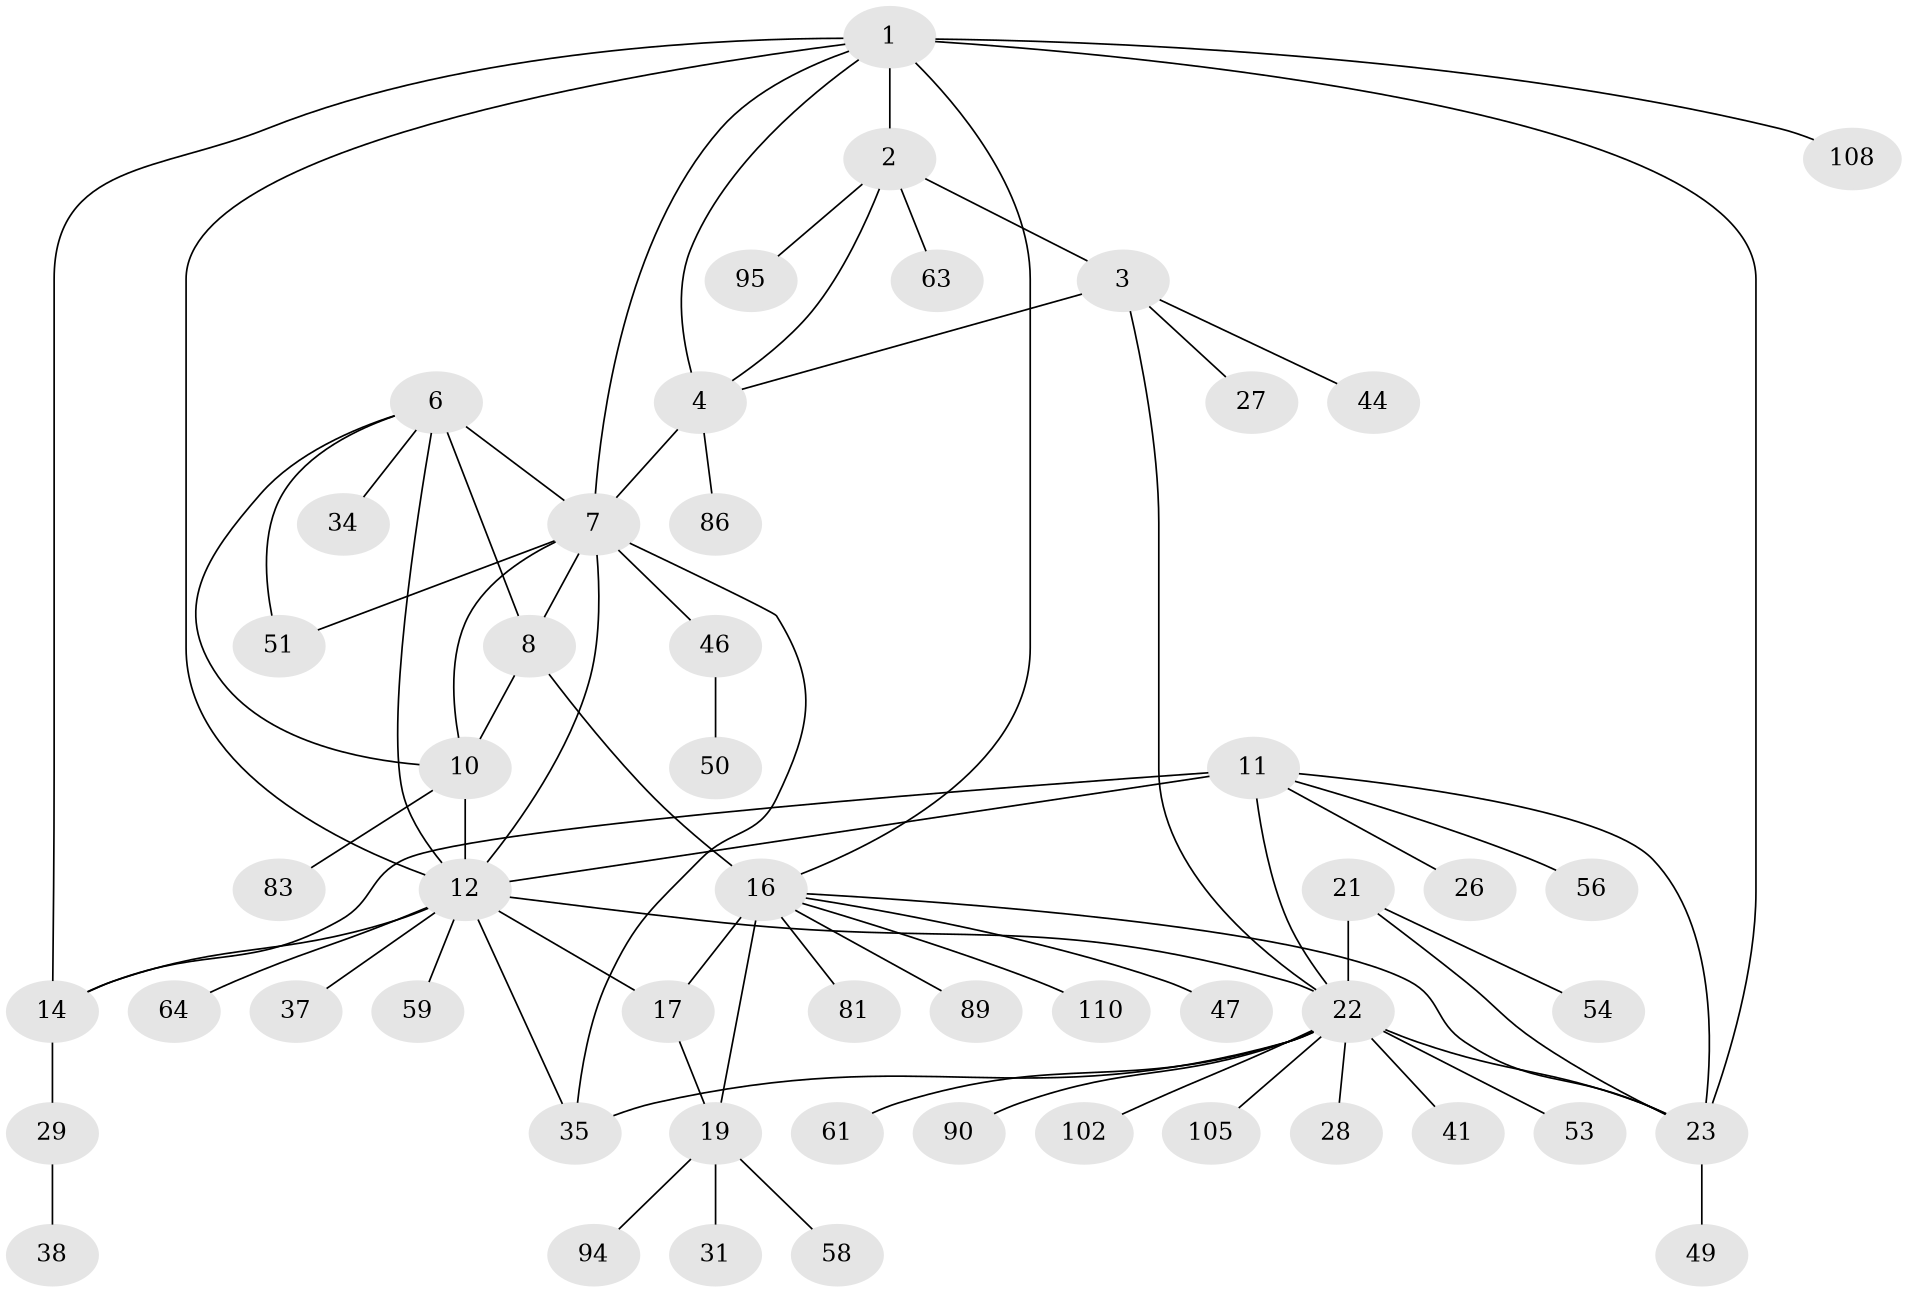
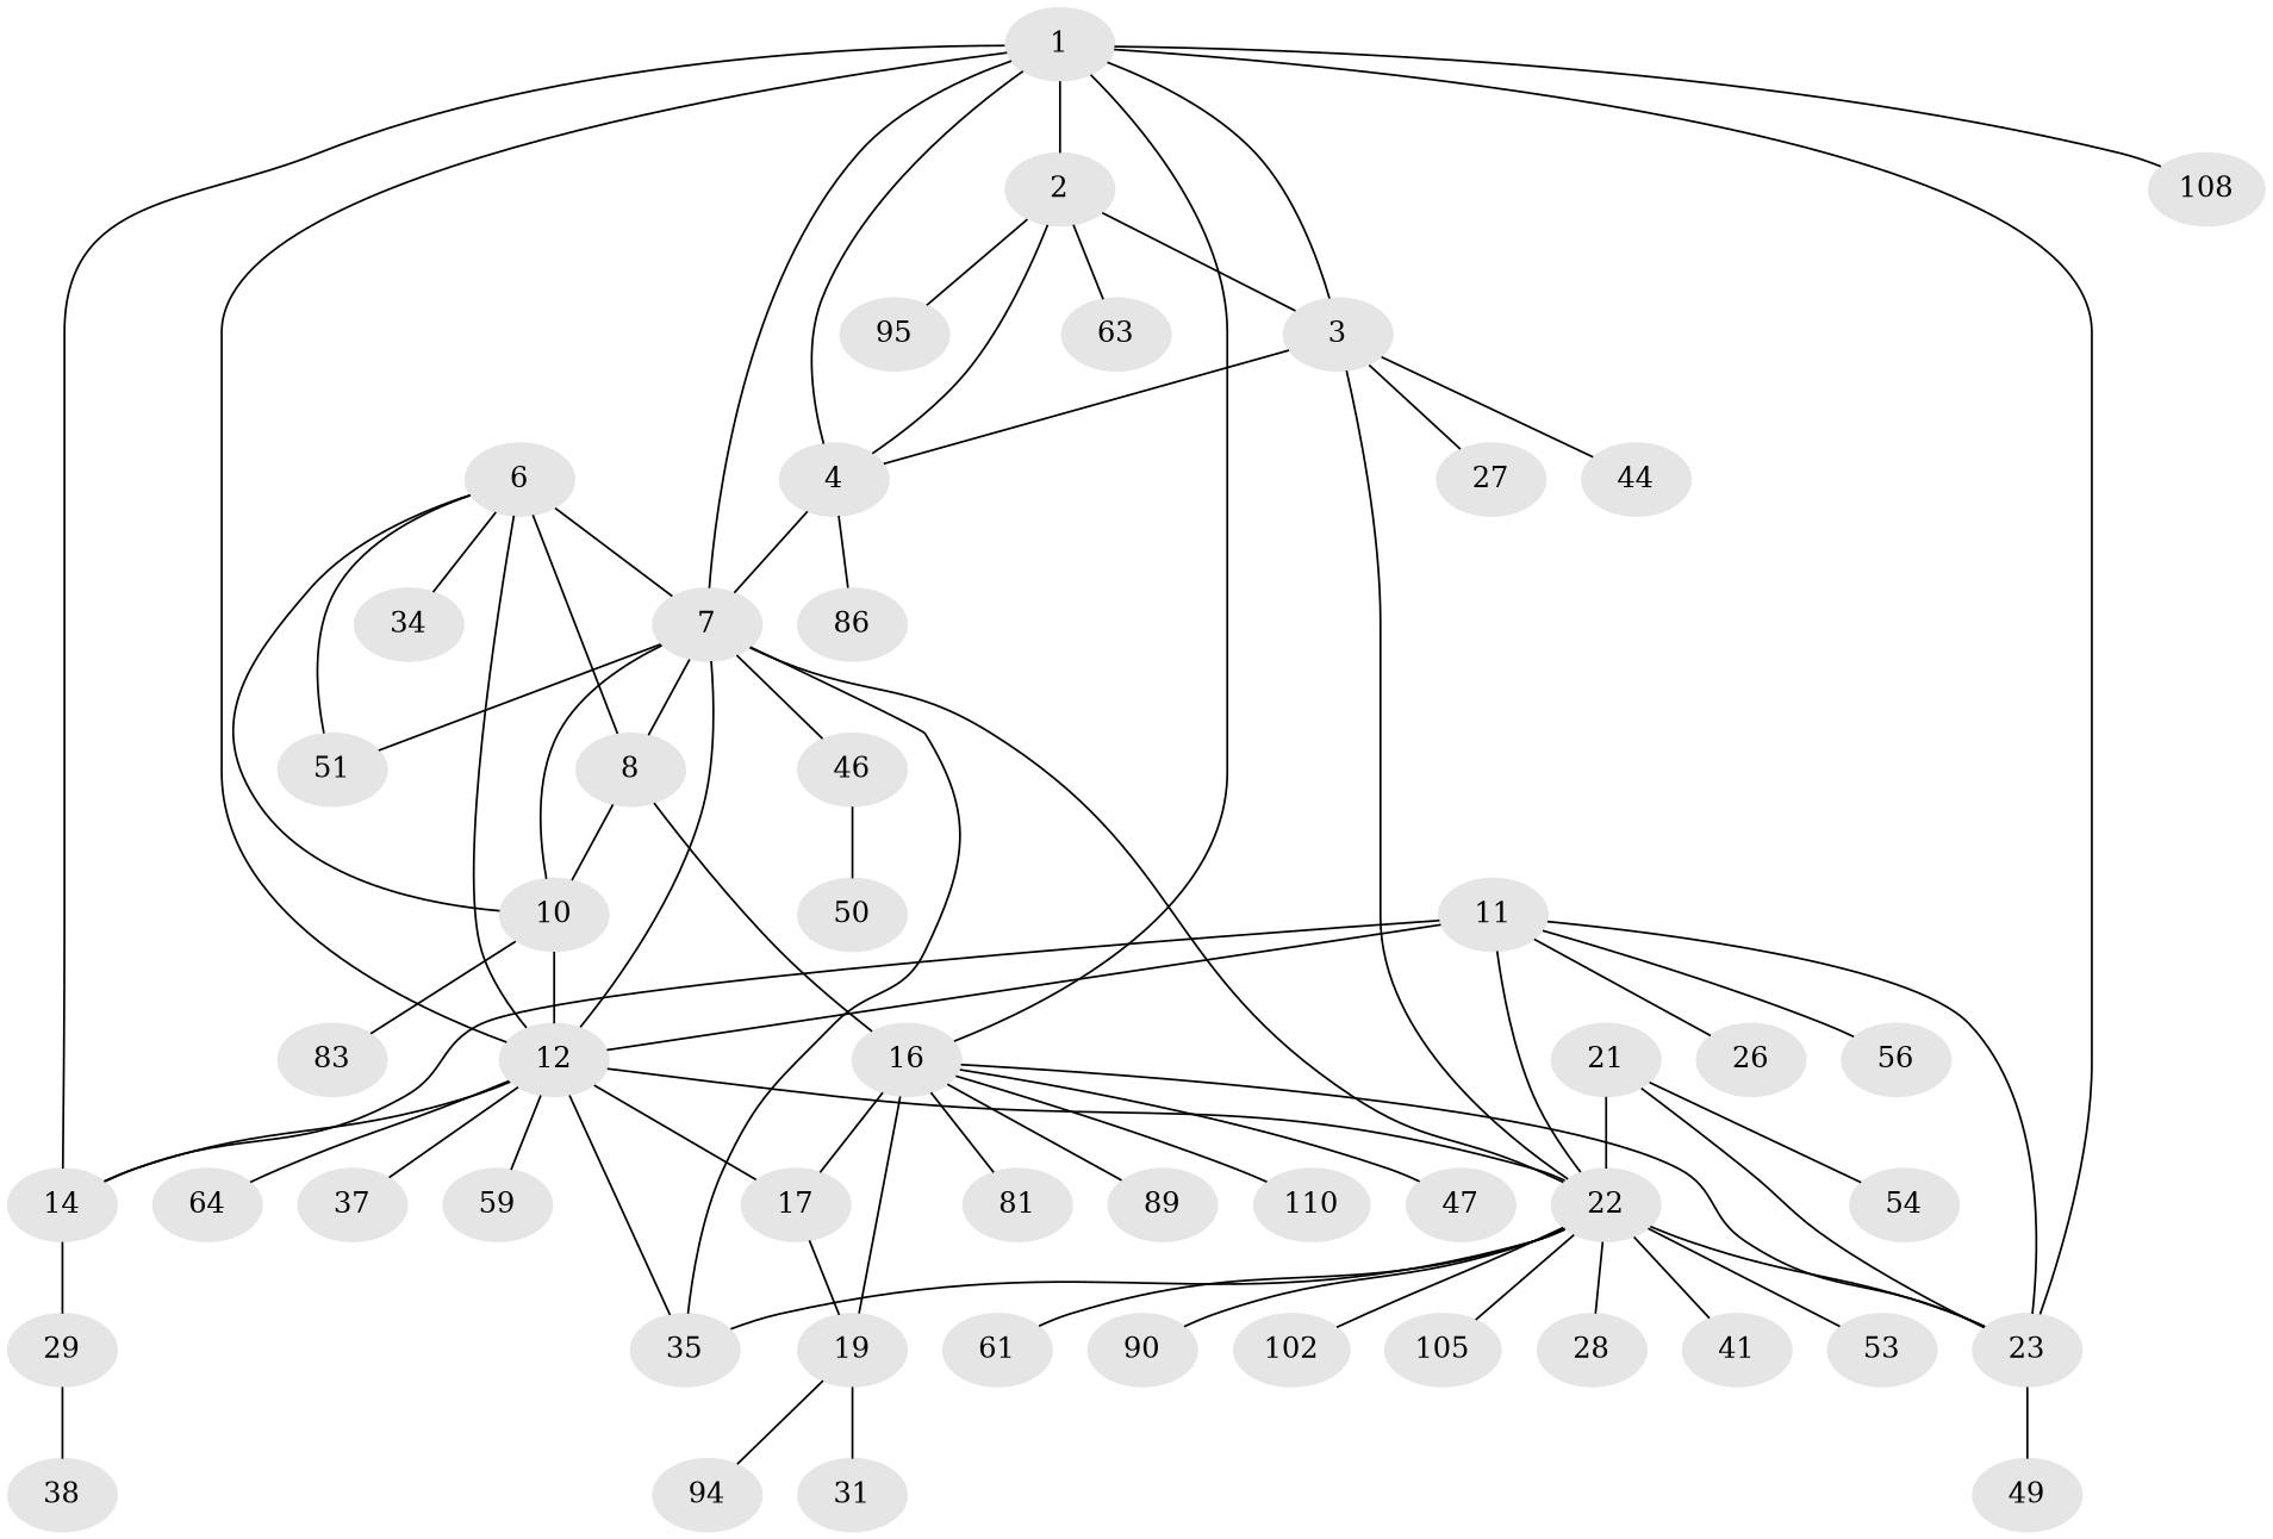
  graph {
    node [color=gray90 style=filled]
    1 [super="+5"]
    2 [super="+40"]
    3 [super="+85+100+79"]
    4
    7 [super="+106+48+9"]
    12 [super="+15+30+97+104+74+13"]
    14 [super="+42+87"]
    16 [super="+18+20+71+103"]
    23 [super="+36+33"]
    108
    63
    95
    22 [super="+24+25"]
    27
    44
    86
    8
    10
    51 [super="+60"]
    35 [super="+92"]
    46 [super="+88"]
    17 [super="+99+82+45"]
    37
    59 [super="+62"]
    64
    29
    19 [super="+32"]
    47
    81
    89
    110
    49
    28
    41 [super="+75"]
    53
    61
    90
    102
    105
    6
    34 [super="+65"]
    83
    50
    11 [super="+66+107+78+84+57+52"]
    26
    56
    38 [super="+67"]
    31
-   58 [super="+77"]
    94
    21 [super="+43"]
    54
    1 -- 2 [weight=2]
+   1 -- 3 [weight=2]
    1 -- 4 [weight=2]
    1 -- 7
    1 -- 12
    1 -- 14
    1 -- 16
    1 -- 23
    1 -- 108
    2 -- 3
    2 -- 4
    2 -- 63
    2 -- 95
    3 -- 4
    3 -- 22
    3 -- 27
    3 -- 44
    4 -- 7
    4 -- 86
    7 -- 12
+   7 -- 22 [weight=2]
    7 -- 8 [weight=2]
    7 -- 10 [weight=2]
    7 -- 51
    7 -- 35
    7 -- 46
    12 -- 14 [weight=3]
    12 -- 22
    12 -- 35
    12 -- 17
    12 -- 37
    12 -- 59
    12 -- 64
    14 -- 29
    16 -- 23
    16 -- 17 [weight=3]
    16 -- 19 [weight=3]
    16 -- 47
    16 -- 81
    16 -- 89
    16 -- 110
    23 -- 49
    22 -- 23 [weight=3]
    22 -- 35
    22 -- 28
    22 -- 41
    22 -- 53
    22 -- 61
    22 -- 90
    22 -- 102
    22 -- 105
    8 -- 16
    8 -- 10
    10 -- 12
    10 -- 83
    46 -- 50
    17 -- 19
    29 -- 38
    19 -- 31
-   19 -- 58
    19 -- 94
    6 -- 7 [weight=2]
    6 -- 12
    6 -- 8
    6 -- 10
    6 -- 51
    6 -- 34
    11 -- 12 [weight=3]
    11 -- 14
    11 -- 23
    11 -- 22
    11 -- 26
    11 -- 56
    21 -- 23
    21 -- 22 [weight=3]
    21 -- 54
  }
